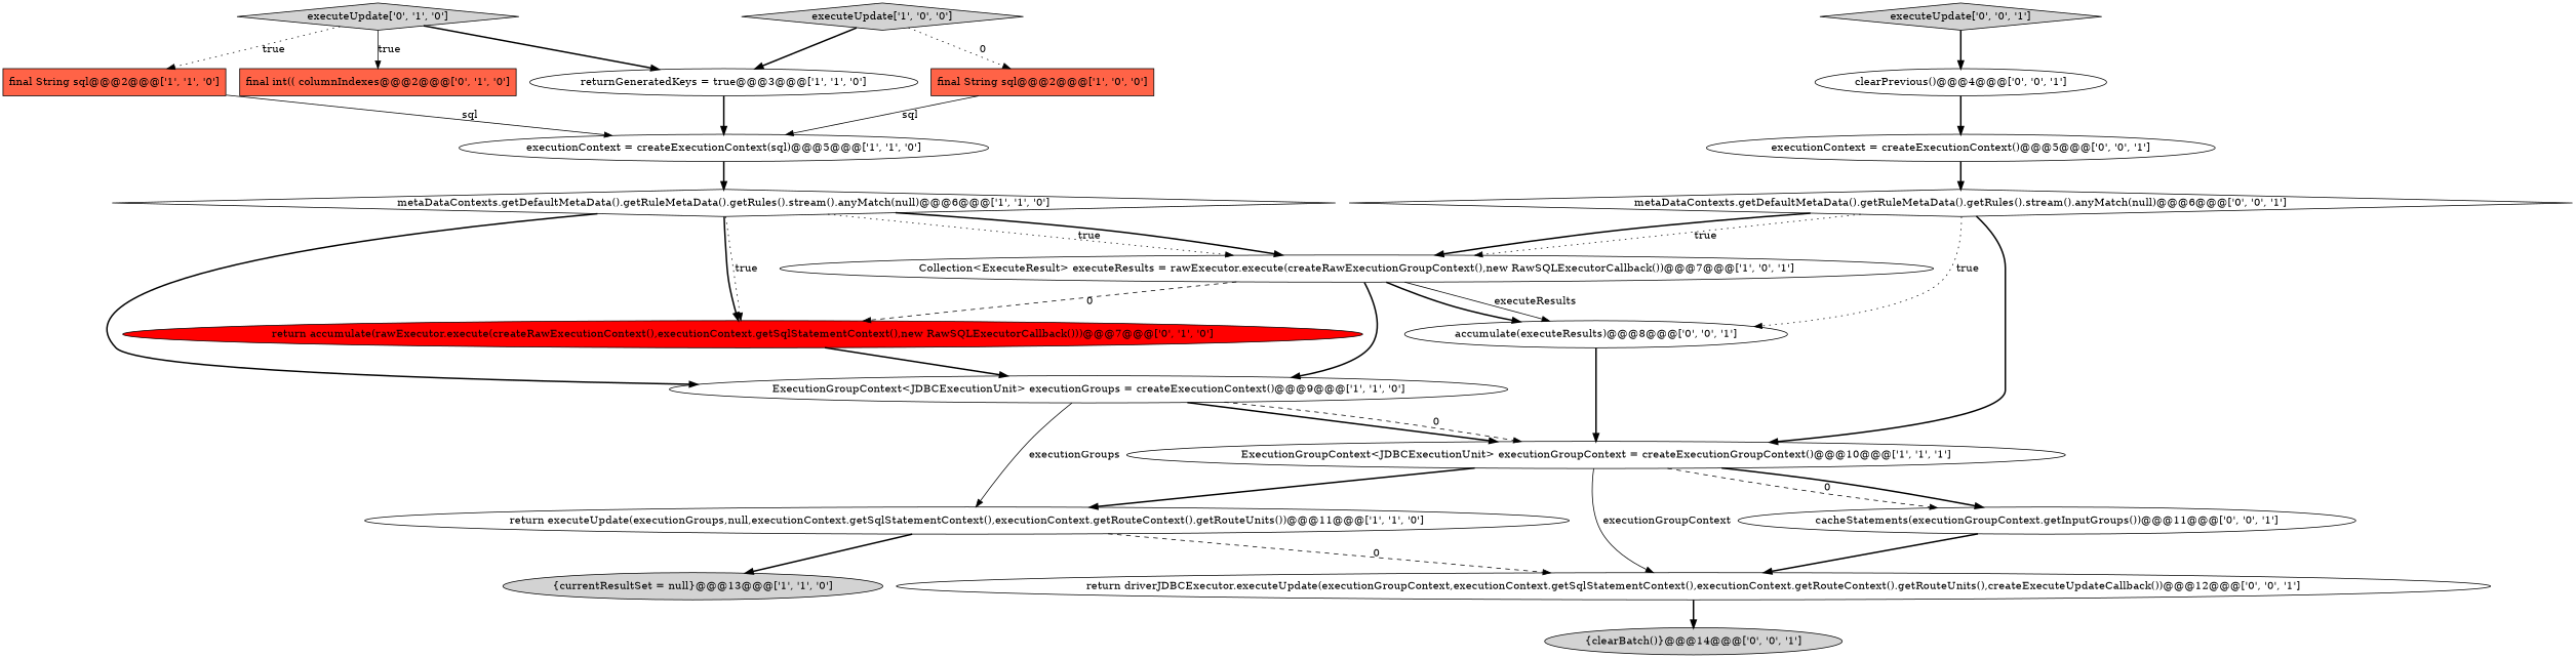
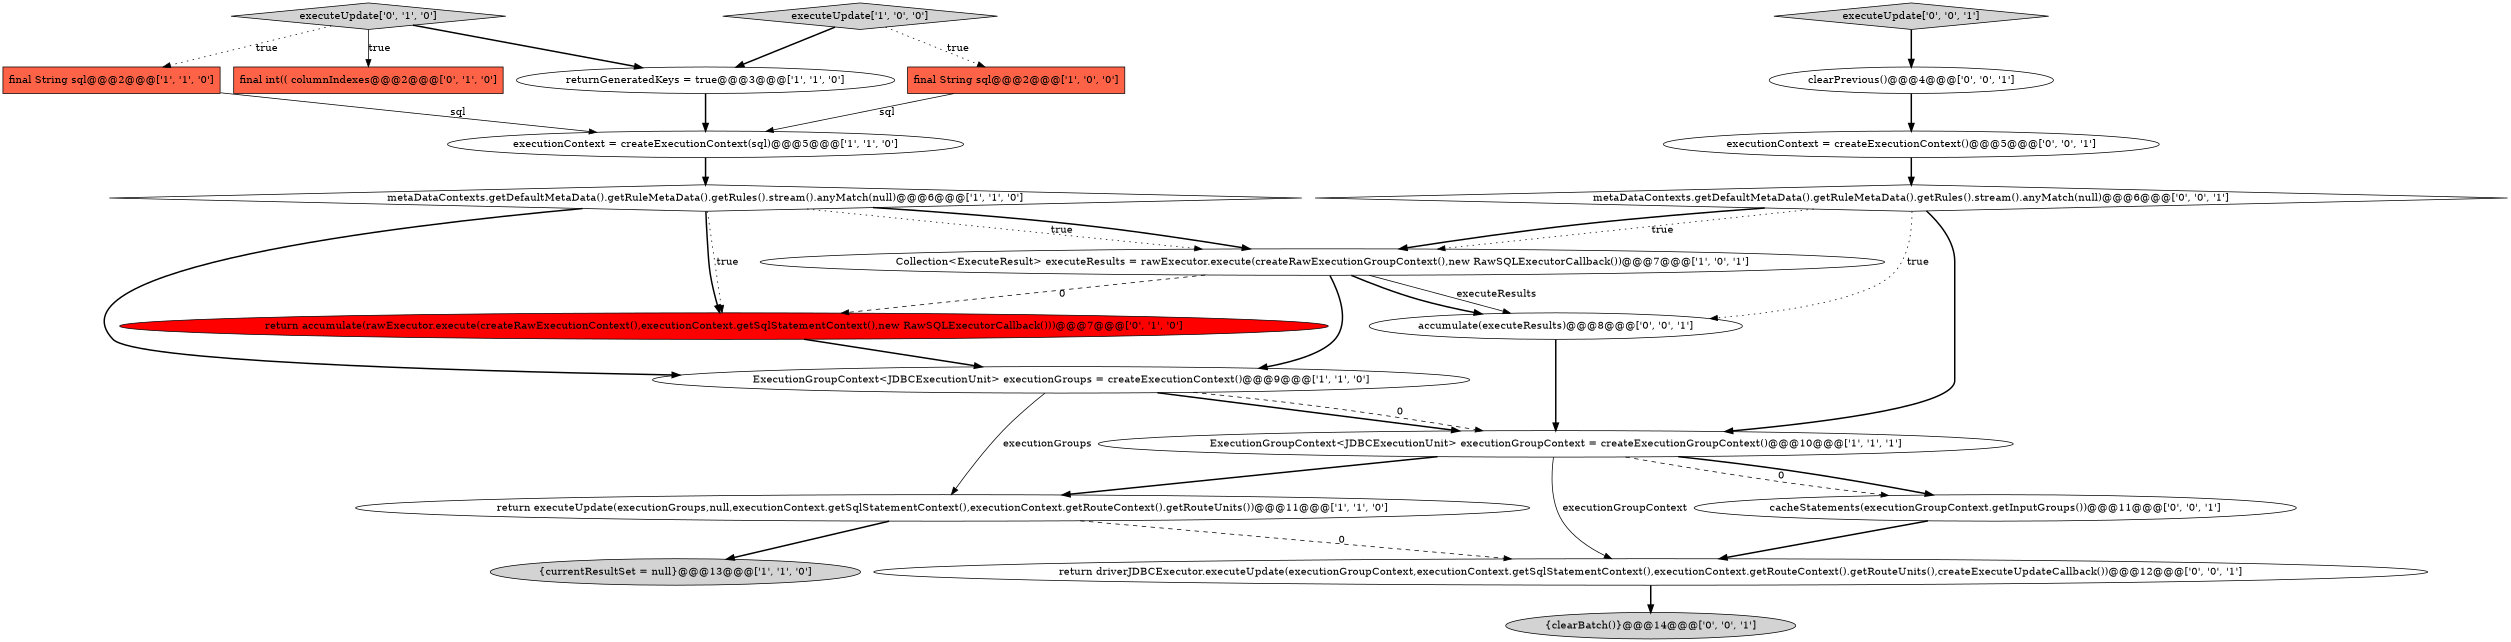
  digraph {
    node [fillcolor=white shape=ellipse style=filled]
    edge [style=bold]
    n1 [label="cacheStatements(executionGroupContext.getInputGroups())@@@11@@@['0', '0', '1']"]
    n2 [label="return driverJDBCExecutor.executeUpdate(executionGroupContext,executionContext.getSqlStatementContext(),executionContext.getRouteContext().getRouteUnits(),createExecuteUpdateCallback())@@@12@@@['0', '0', '1']"]
    n3 [fillcolor=lightgray label="{clearBatch()}@@@14@@@['0', '0', '1']"]
    n4 [label="returnGeneratedKeys = true@@@3@@@['1', '1', '0']"]
    n5 [label="executionContext = createExecutionContext(sql)@@@5@@@['1', '1', '0']"]
    n6 [label="metaDataContexts.getDefaultMetaData().getRuleMetaData().getRules().stream().anyMatch(null)@@@6@@@['1', '1', '0']" shape=diamond]
    n7 [fillcolor=tomato label="final String sql@@@2@@@['1', '0', '0']" shape=box]
    n8 [label="clearPrevious()@@@4@@@['0', '0', '1']"]
    n9 [label="executionContext = createExecutionContext()@@@5@@@['0', '0', '1']"]
    n10 [label="metaDataContexts.getDefaultMetaData().getRuleMetaData().getRules().stream().anyMatch(null)@@@6@@@['0', '0', '1']" shape=diamond]
    n11 [label="ExecutionGroupContext<JDBCExecutionUnit> executionGroups = createExecutionContext()@@@9@@@['1', '1', '0']"]
    n12 [label="Collection<ExecuteResult> executeResults = rawExecutor.execute(createRawExecutionGroupContext(),new RawSQLExecutorCallback())@@@7@@@['1', '0', '1']"]
    n13 [fillcolor=red label="return accumulate(rawExecutor.execute(createRawExecutionContext(),executionContext.getSqlStatementContext(),new RawSQLExecutorCallback()))@@@7@@@['0', '1', '0']"]
    n14 [label="ExecutionGroupContext<JDBCExecutionUnit> executionGroupContext = createExecutionGroupContext()@@@10@@@['1', '1', '1']"]
    n15 [label="return executeUpdate(executionGroups,null,executionContext.getSqlStatementContext(),executionContext.getRouteContext().getRouteUnits())@@@11@@@['1', '1', '0']"]
    n16 [label="accumulate(executeResults)@@@8@@@['0', '0', '1']"]
    n17 [fillcolor=lightgray label="{currentResultSet = null}@@@13@@@['1', '1', '0']"]
    n18 [fillcolor=tomato label="final String sql@@@2@@@['1', '1', '0']" shape=box]
    n19 [fillcolor=tomato label="final int(( columnIndexes@@@2@@@['0', '1', '0']" shape=box]
    n20 [fillcolor=lightgray label="executeUpdate['0', '1', '0']" shape=diamond]
    n21 [fillcolor=lightgray label="executeUpdate['1', '0', '0']" shape=diamond]
    n22 [fillcolor=lightgray label="executeUpdate['0', '0', '1']" shape=diamond]
    n1 -> n2
    n2 -> n3
    n4 -> n5
    n5 -> n6
    n6 -> n11
    n6 -> n12 [label=true style=dotted]
    n6 -> n12
    n6 -> n13 [label=true style=dotted]
    n6 -> n13
    n7 -> n5 [label=sql style=solid]
    n8 -> n9
    n9 -> n10
    n10 -> n12 [label=true style=dotted]
    n10 -> n12
    n10 -> n14
    n10 -> n16 [label=true style=dotted]
    n11 -> n14
    n11 -> n14 [label=0 style=dashed]
    n11 -> n15 [label=executionGroups style=solid]
    n12 -> n11
    n12 -> n13 [label=0 style=dashed]
    n12 -> n16 [label=executeResults style=solid]
    n12 -> n16
    n13 -> n11
    n14 -> n1
    n14 -> n1 [label=0 style=dashed]
    n14 -> n2 [label=executionGroupContext style=solid]
    n14 -> n15
    n15 -> n2 [label=0 style=dashed]
    n15 -> n17
    n16 -> n14
    n18 -> n5 [label=sql style=solid]
    n20 -> n4
    n20 -> n18 [label=true style=dotted]
    n20 -> n19 [label=true style=solid]
    n21 -> n4
-   n21 -> n7 [label=0 style=dotted]
+   n21 -> n7 [label=true style=dotted]
    n22 -> n8
  }
